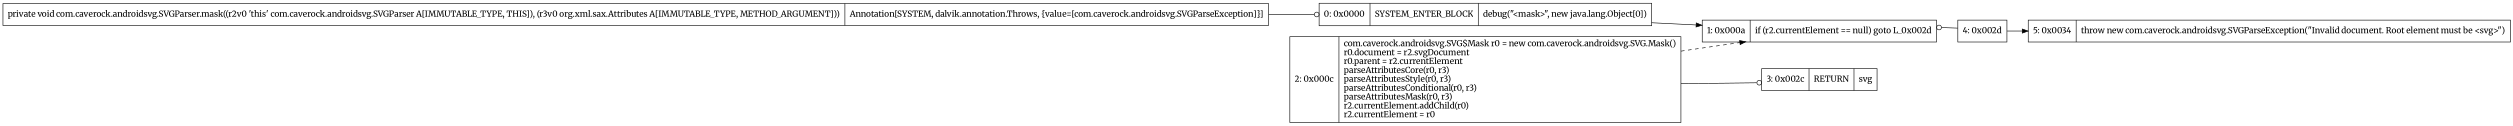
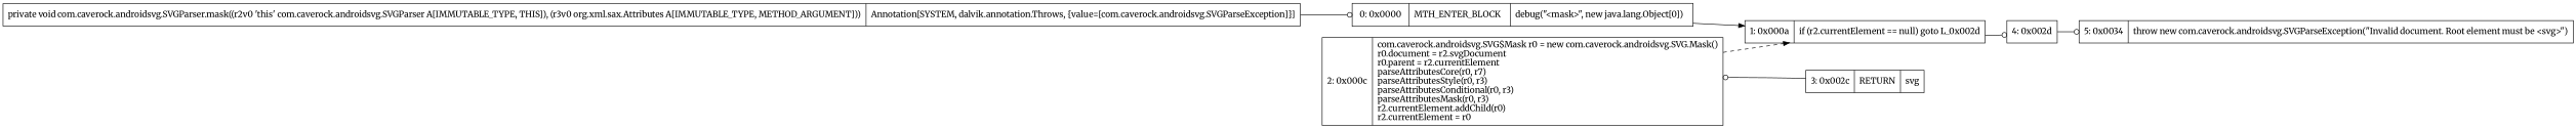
  digraph {
    fontname=Merriweather
    rankdir=LR
    node [fontname=Merriweather shape=record]
    edge [arrowhead=odot fontname=Merriweather]
-   n1 [label="{0\:\ 0x0000|SYSTEM_ENTER_BLOCK\l|debug(\"\<mask\>\", new java.lang.Object[0])\l}"]
+   n1 [label="{0\:\ 0x0000|MTH_ENTER_BLOCK\l|debug(\"\<mask\>\", new java.lang.Object[0])\l}"]
    n2 [label="{1\:\ 0x000a|if (r2.currentElement == null) goto L_0x002d\l}"]
    n3 [label="{4\:\ 0x002d}"]
-   n4 [label="{2\:\ 0x000c|com.caverock.androidsvg.SVG$Mask r0 = new com.caverock.androidsvg.SVG.Mask()\lr0.document = r2.svgDocument\lr0.parent = r2.currentElement\lparseAttributesCore(r0, r3)\lparseAttributesStyle(r0, r3)\lparseAttributesConditional(r0, r3)\lparseAttributesMask(r0, r3)\lr2.currentElement.addChild(r0)\lr2.currentElement = r0\l}"]
+   n4 [label="{2\:\ 0x000c|com.caverock.androidsvg.SVG$Mask r0 = new com.caverock.androidsvg.SVG.Mask()\lr0.document = r2.svgDocument\lr0.parent = r2.currentElement\lparseAttributesCore(r0, r7)\lparseAttributesStyle(r0, r3)\lparseAttributesConditional(r0, r3)\lparseAttributesMask(r0, r3)\lr2.currentElement.addChild(r0)\lr2.currentElement = r0\l}"]
    n5 [label="{3\:\ 0x002c|RETURN\l|svg\l}"]
    n6 [label="{5\:\ 0x0034|throw new com.caverock.androidsvg.SVGParseException(\"Invalid document. Root element must be \<svg\>\")\l}"]
    n7 [label="{private void com.caverock.androidsvg.SVGParser.mask((r2v0 'this' com.caverock.androidsvg.SVGParser A[IMMUTABLE_TYPE, THIS]), (r3v0 org.xml.sax.Attributes A[IMMUTABLE_TYPE, METHOD_ARGUMENT]))  | Annotation[SYSTEM, dalvik.annotation.Throws, \{value=[com.caverock.androidsvg.SVGParseException]\}]\l}"]
    n1 -> n2 [arrowhead=normal]
-   n3 -> n2
-   n3 -> n6 [arrowhead=normal]
+   n2 -> n3
+   n3 -> n6
    n4 -> n2 [arrowhead=normal style=dashed]
-   n4 -> n5
+   n5 -> n4
    n7 -> n1
  }
